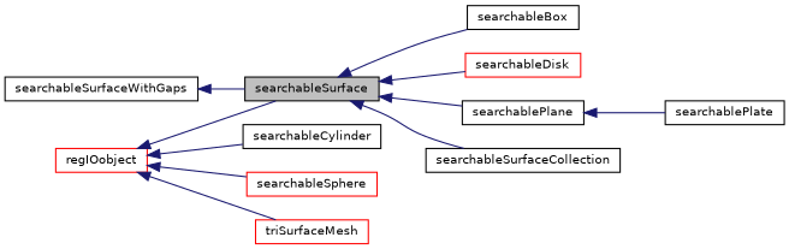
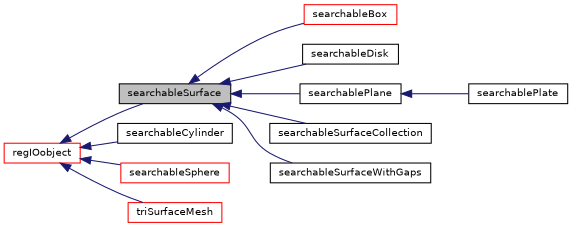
  digraph {
    fontname="DejaVu Sans"
    rankdir=LR
    node [color=black fontname="DejaVu Sans" fontsize=10 shape=record]
    edge [color=midnightblue dir=back fontname="DejaVu Sans" fontsize=10 labelfontname=FreeSans labelfontsize=10 style=solid]
    n1 [fillcolor=grey75 fontcolor=black height=0.2 label=searchableSurface style=filled width=0.4]
-   n2 [height=0.2 label=searchableBox width=0.4]
-   n3 [color=red height=0.2 label=searchableDisk width=0.4]
+   n2 [color=red height=0.2 label=searchableBox width=0.4]
+   n3 [height=0.2 label=searchableDisk width=0.4]
    n4 [height=0.2 label=searchablePlane width=0.4]
    n5 [height=0.2 label=searchableSurfaceCollection width=0.4]
    n6 [height=0.2 label=searchableSurfaceWithGaps width=0.4]
    n7 [height=0.2 label=searchableCylinder width=0.4]
    n8 [height=0.2 label=searchablePlate width=0.4]
    n9 [color=red height=0.2 label=searchableSphere width=0.4]
    n10 [color=red height=0.2 label=triSurfaceMesh width=0.4]
    n11 [color=red height=0.2 label=regIOobject width=0.4]
    n1 -> n2
    n1 -> n3
    n1 -> n4
    n1 -> n5
-   n6 -> n1
+   n1 -> n6
    n4 -> n8
    n11 -> n1
    n11 -> n7
    n11 -> n9
    n11 -> n10
  }
